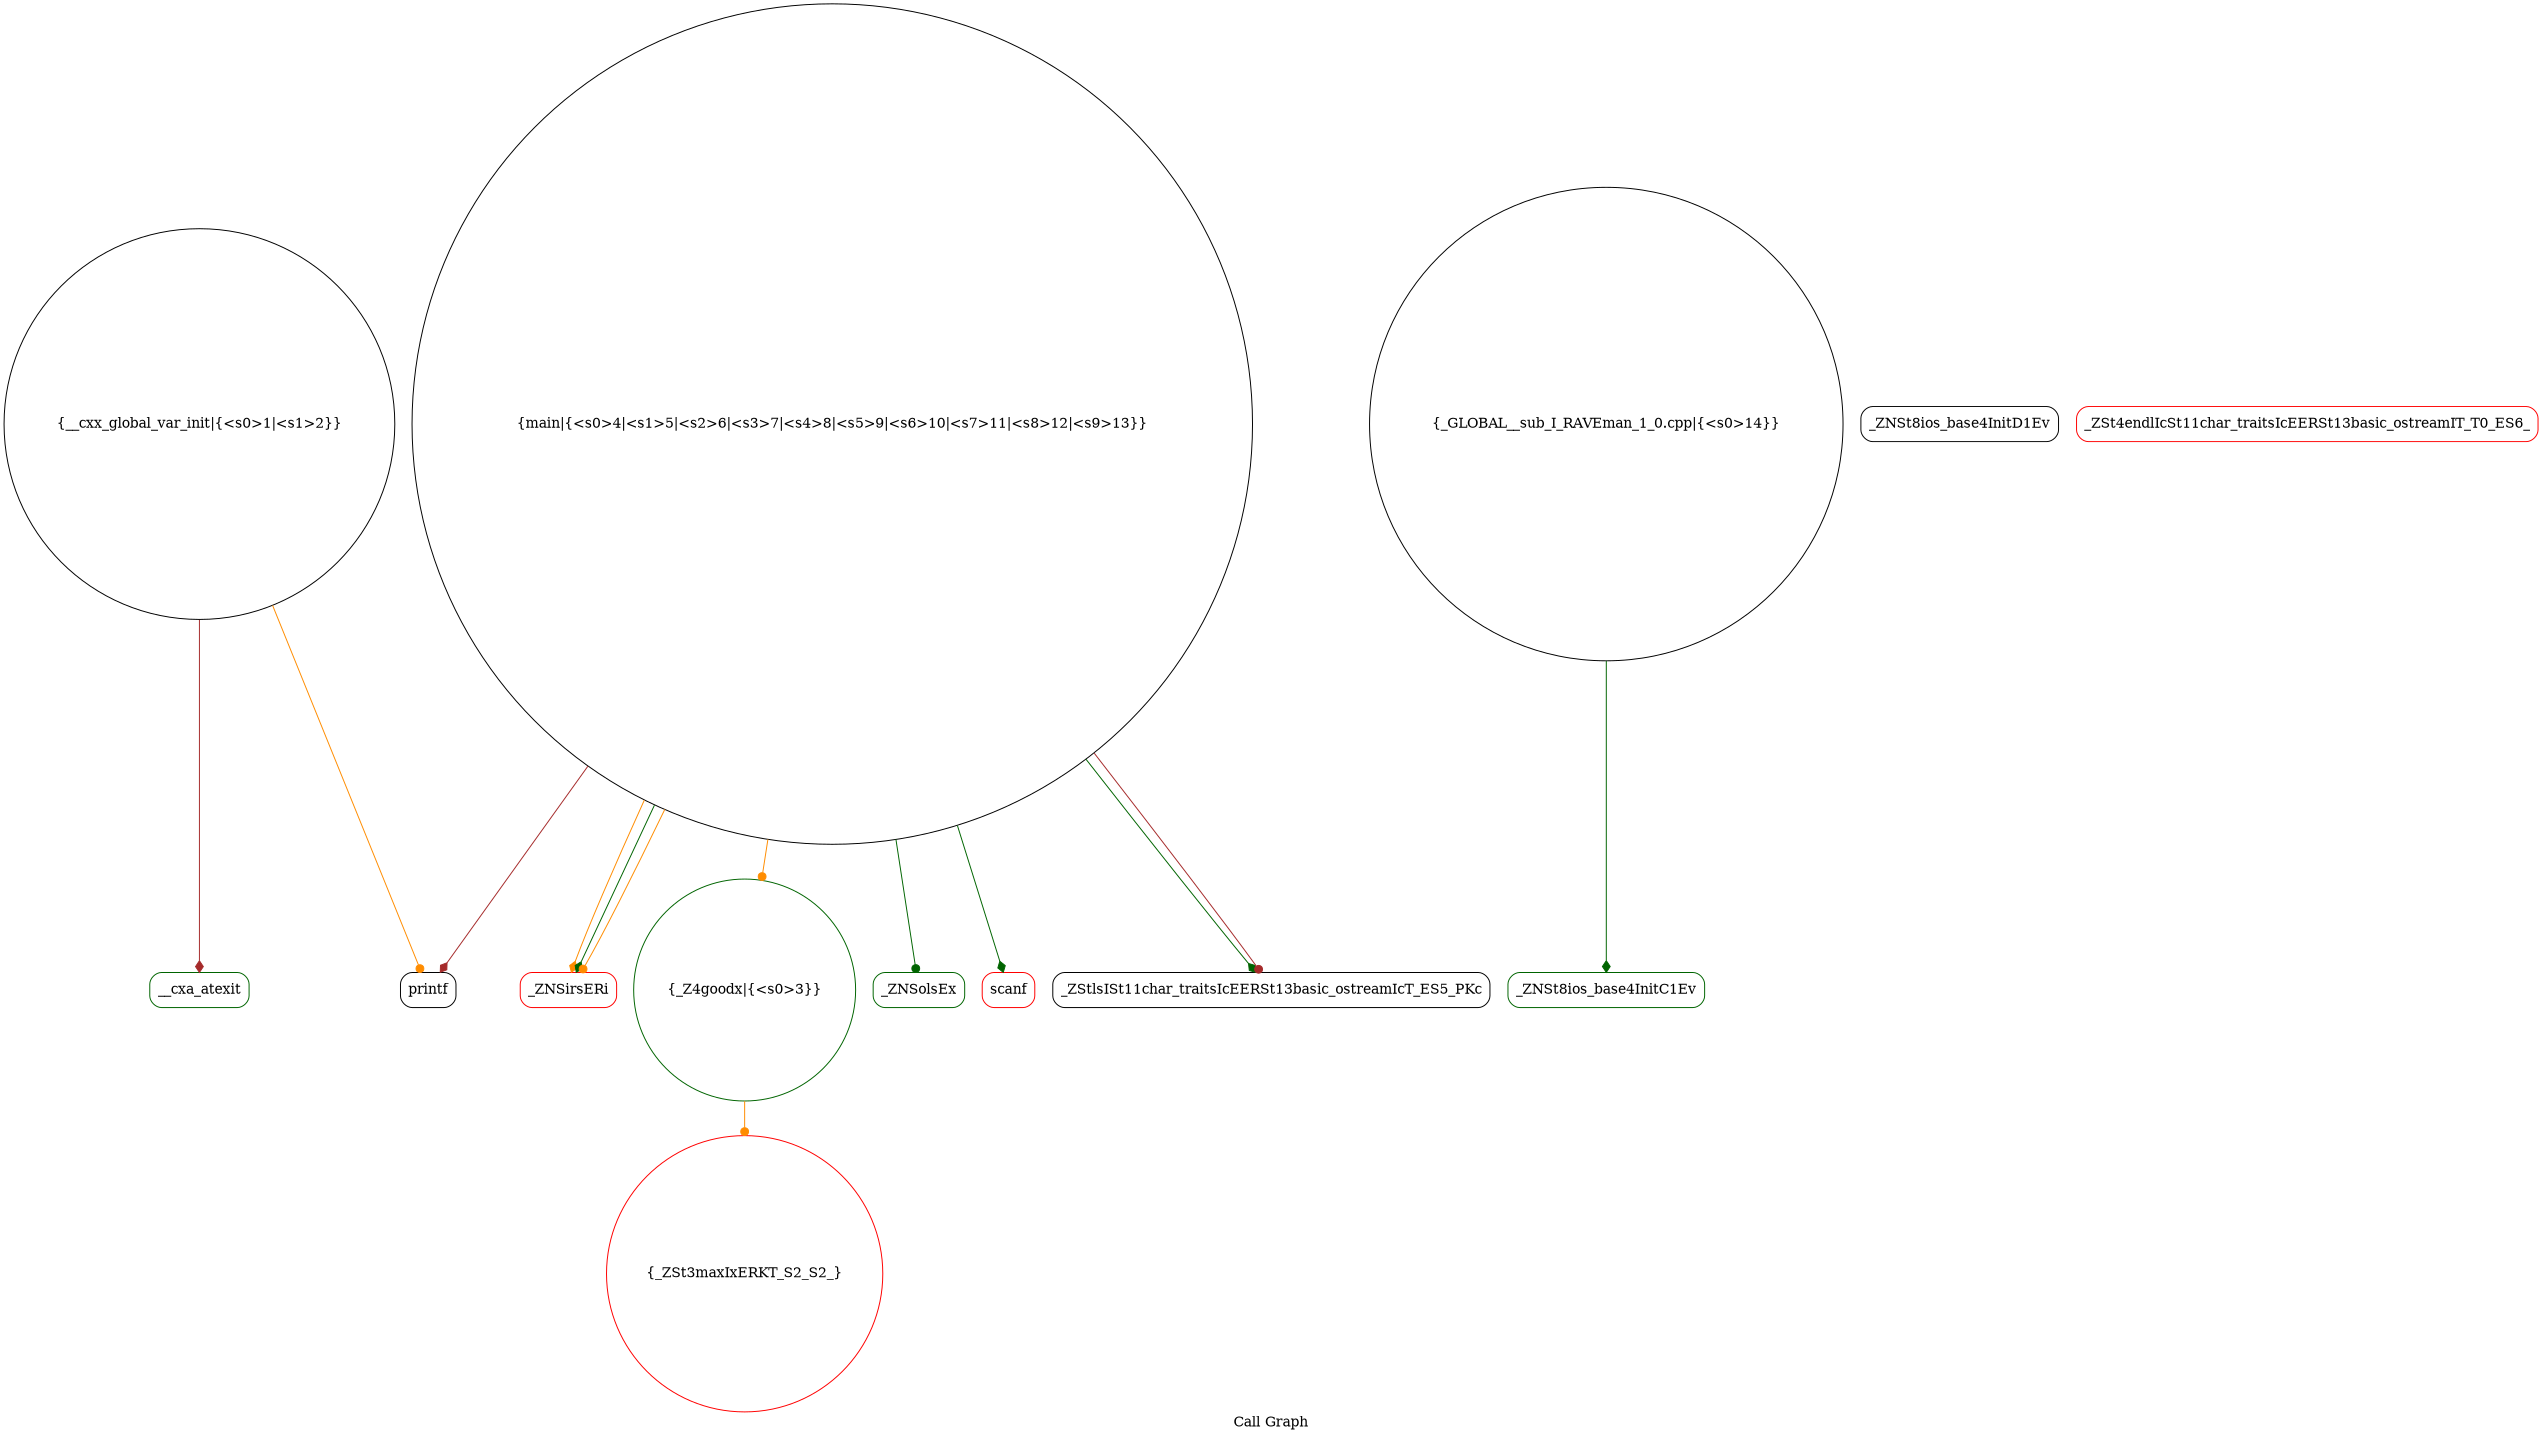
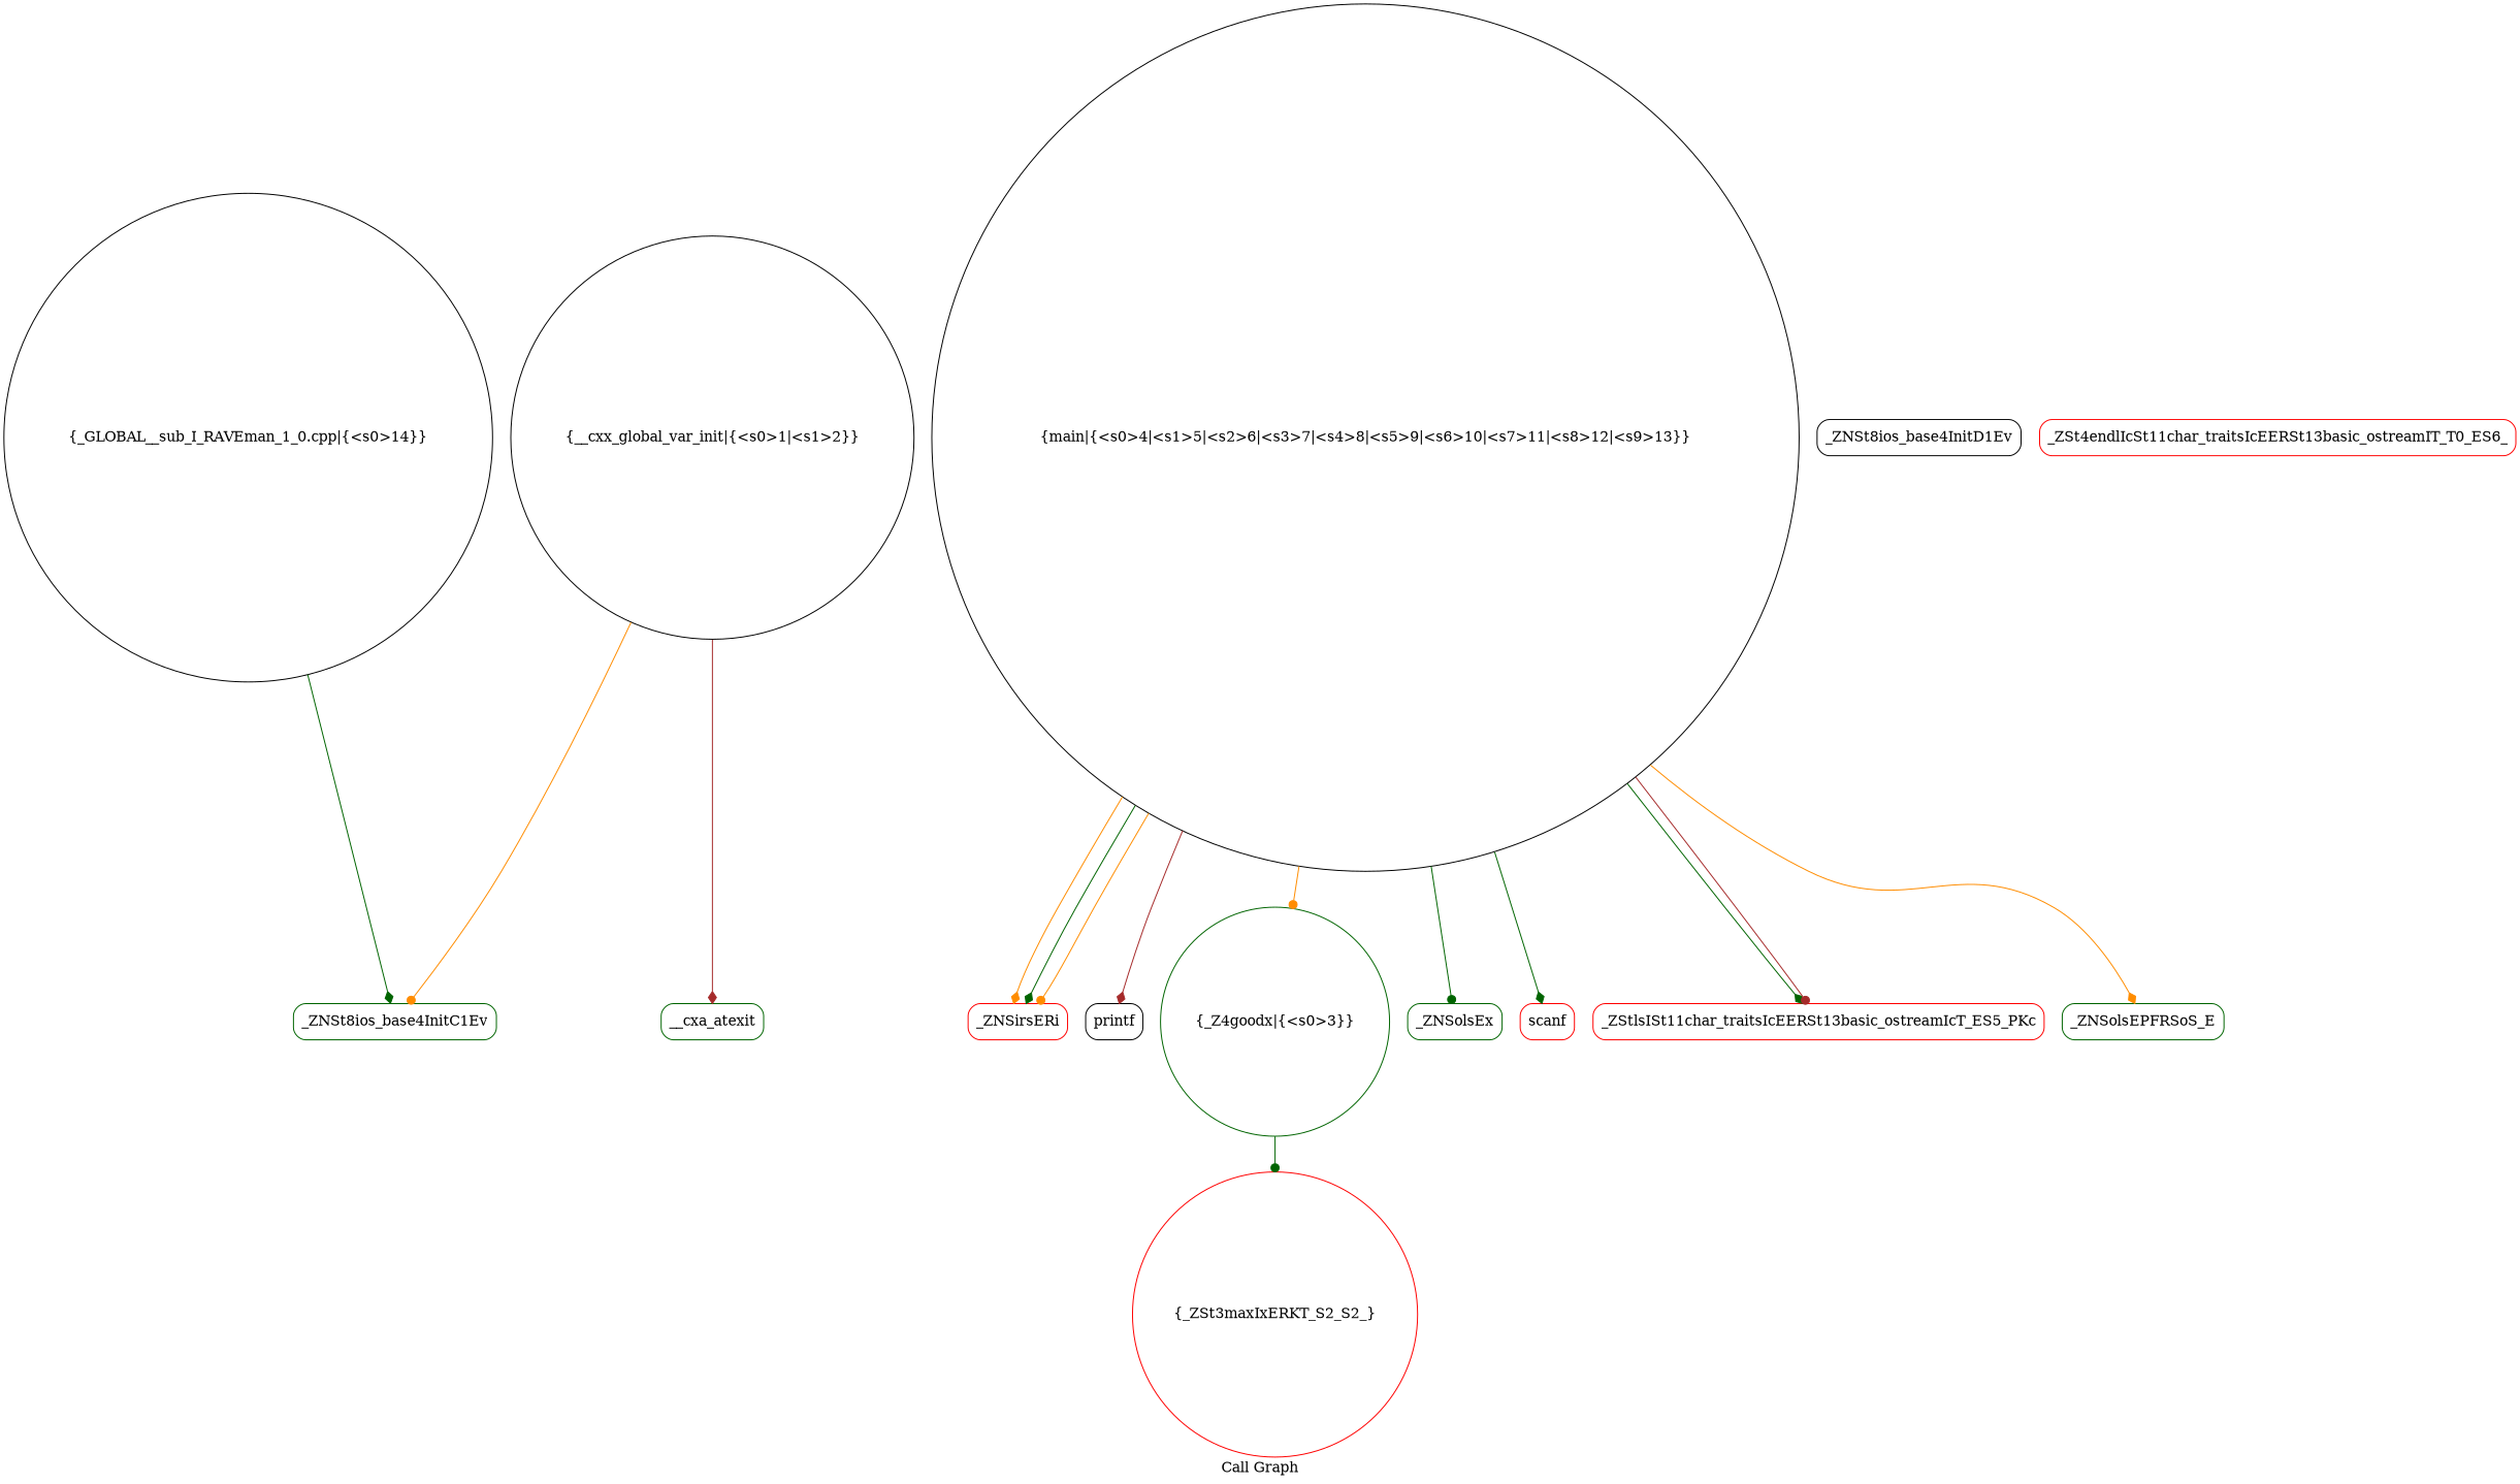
  digraph {
    label="Call Graph"
    node [color=black shape=Mrecord]
    edge [arrowhead=diamond color=darkorange tailport=s0]
    n1 [label="{__cxx_global_var_init|{<s0>1|<s1>2}}" shape=circle]
    n2 [color=darkgreen label="{_ZNSt8ios_base4InitC1Ev}"]
    n3 [color=darkgreen label="{__cxa_atexit}"]
    n4 [color=red label="{_ZNSirsERi}"]
    n5 [label="{_GLOBAL__sub_I_RAVEman_1_0.cpp|{<s0>14}}" shape=circle]
    n6 [label="{_ZNSt8ios_base4InitD1Ev}"]
    n7 [label="{printf}"]
    n8 [color=darkgreen label="{_Z4goodx|{<s0>3}}" shape=circle]
    n9 [color=red label="{_ZSt3maxIxERKT_S2_S2_}" shape=circle]
    n10 [color=darkgreen label="{_ZNSolsEx}"]
    n11 [label="{main|{<s0>4|<s1>5|<s2>6|<s3>7|<s4>8|<s5>9|<s6>10|<s7>11|<s8>12|<s9>13}}" shape=circle]
    n12 [color=red label="{scanf}"]
-   n13 [label="{_ZStlsISt11char_traitsIcEERSt13basic_ostreamIcT_ES5_PKc}"]
+   n13 [color=red label="{_ZStlsISt11char_traitsIcEERSt13basic_ostreamIcT_ES5_PKc}"]
+   n14 [color=darkgreen label="{_ZNSolsEPFRSoS_E}"]
    n15 [color=red label="{_ZSt4endlIcSt11char_traitsIcEERSt13basic_ostreamIT_T0_ES6_}"]
-   n1 -> n7 [arrowhead=dot]
+   n1 -> n2 [arrowhead=dot]
    n1 -> n3 [color=brown tailport=s1]
    n5 -> n2 [color=darkgreen]
-   n8 -> n9 [arrowhead=dot]
+   n8 -> n9 [arrowhead=dot color=darkgreen]
    n11 -> n4
    n11 -> n4 [color=darkgreen tailport=s1]
    n11 -> n4 [arrowhead=dot tailport=s2]
    n11 -> n7 [color=brown tailport=s5]
    n11 -> n8 [arrowhead=dot tailport=s4]
    n11 -> n10 [arrowhead=dot color=darkgreen tailport=s6]
    n11 -> n12 [color=darkgreen tailport=s3]
    n11 -> n13 [color=darkgreen tailport=s7]
    n11 -> n13 [arrowhead=dot color=brown tailport=s8]
+   n11 -> n14 [tailport=s9]
  }
